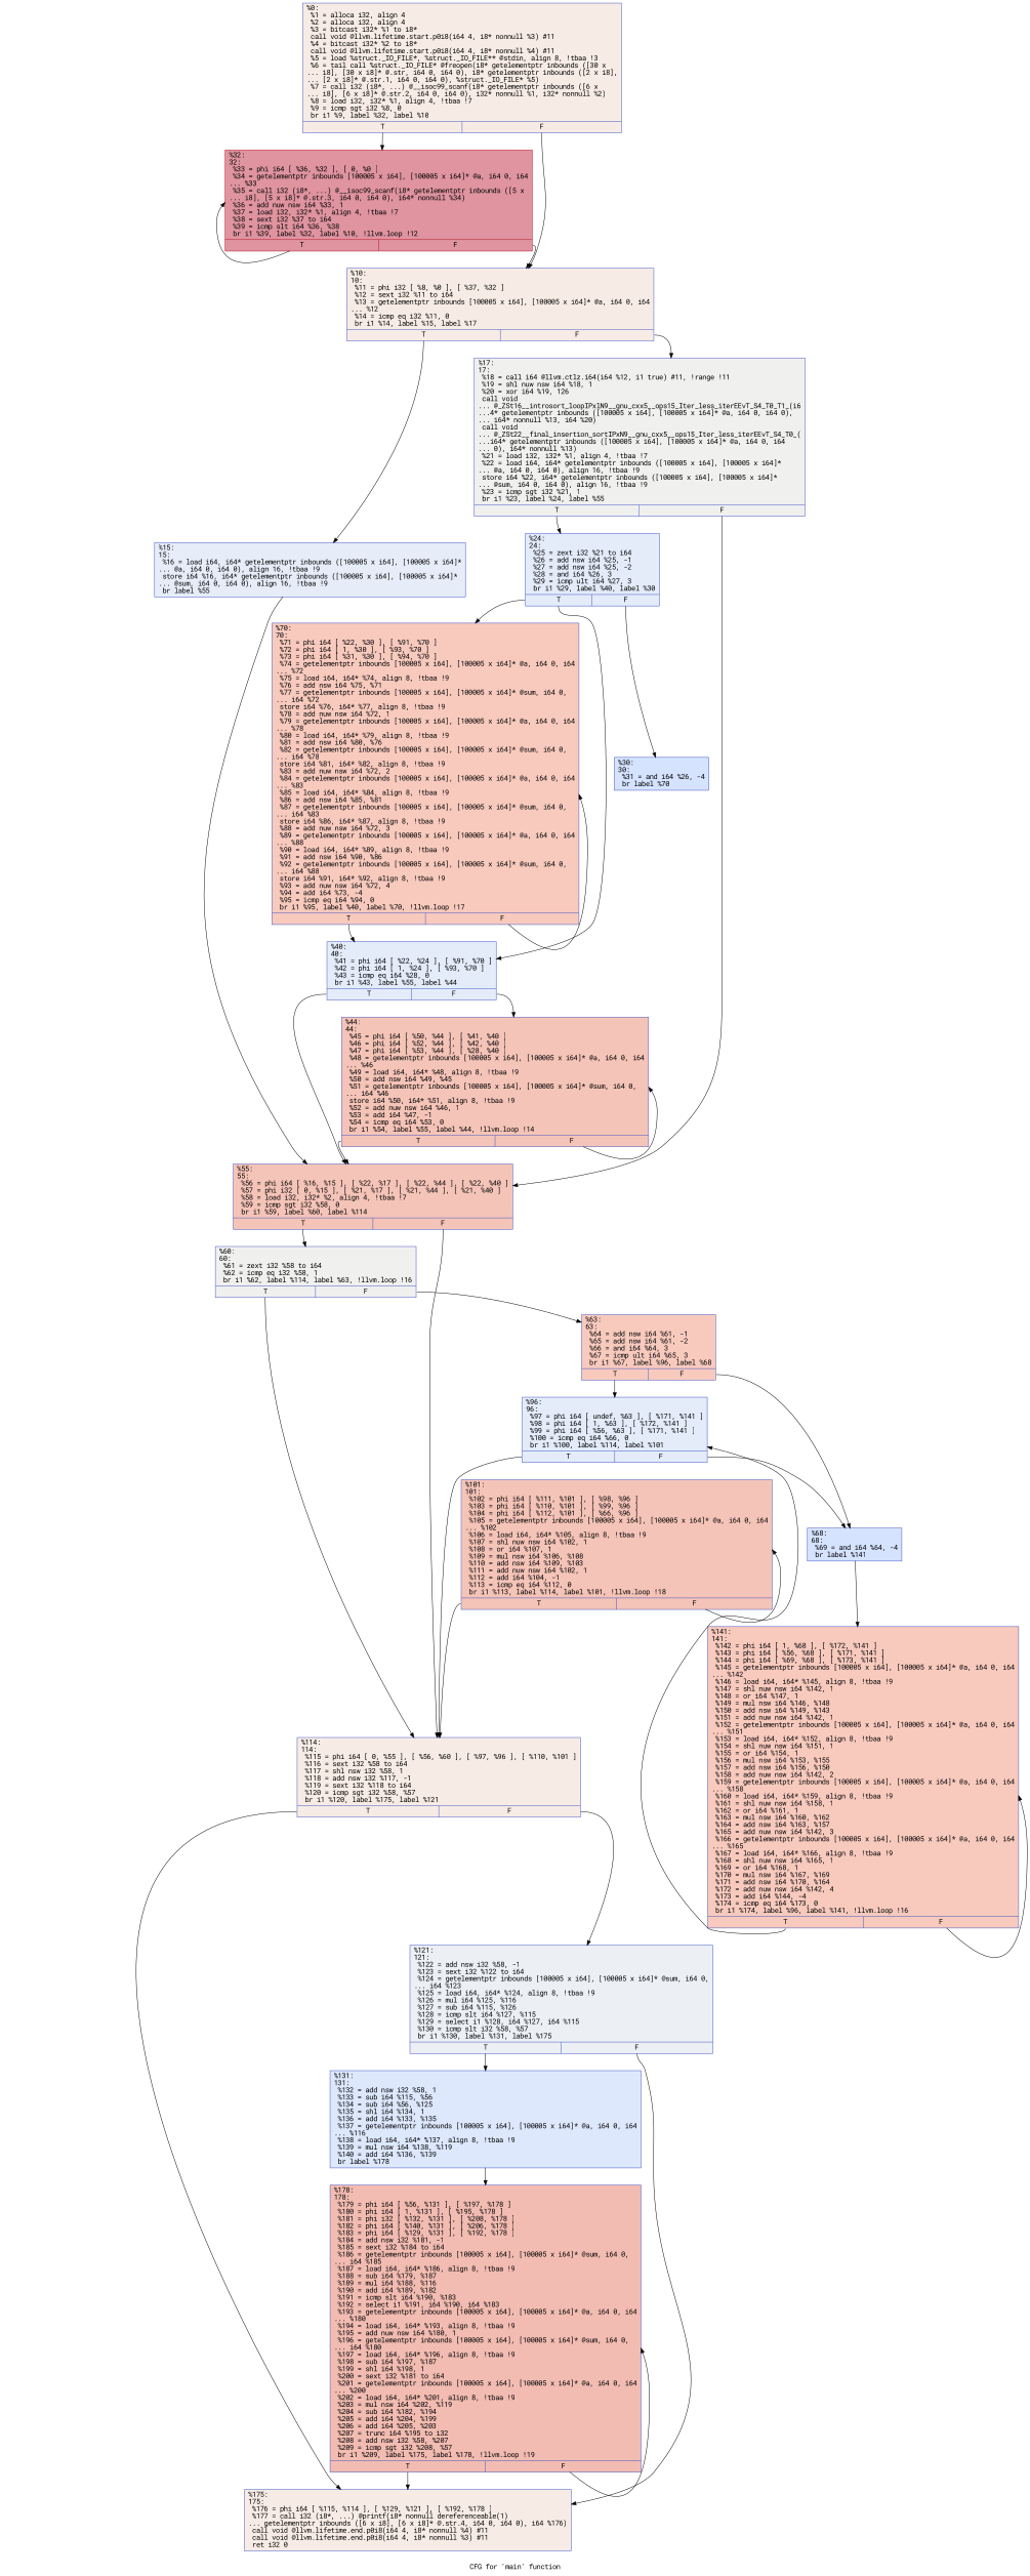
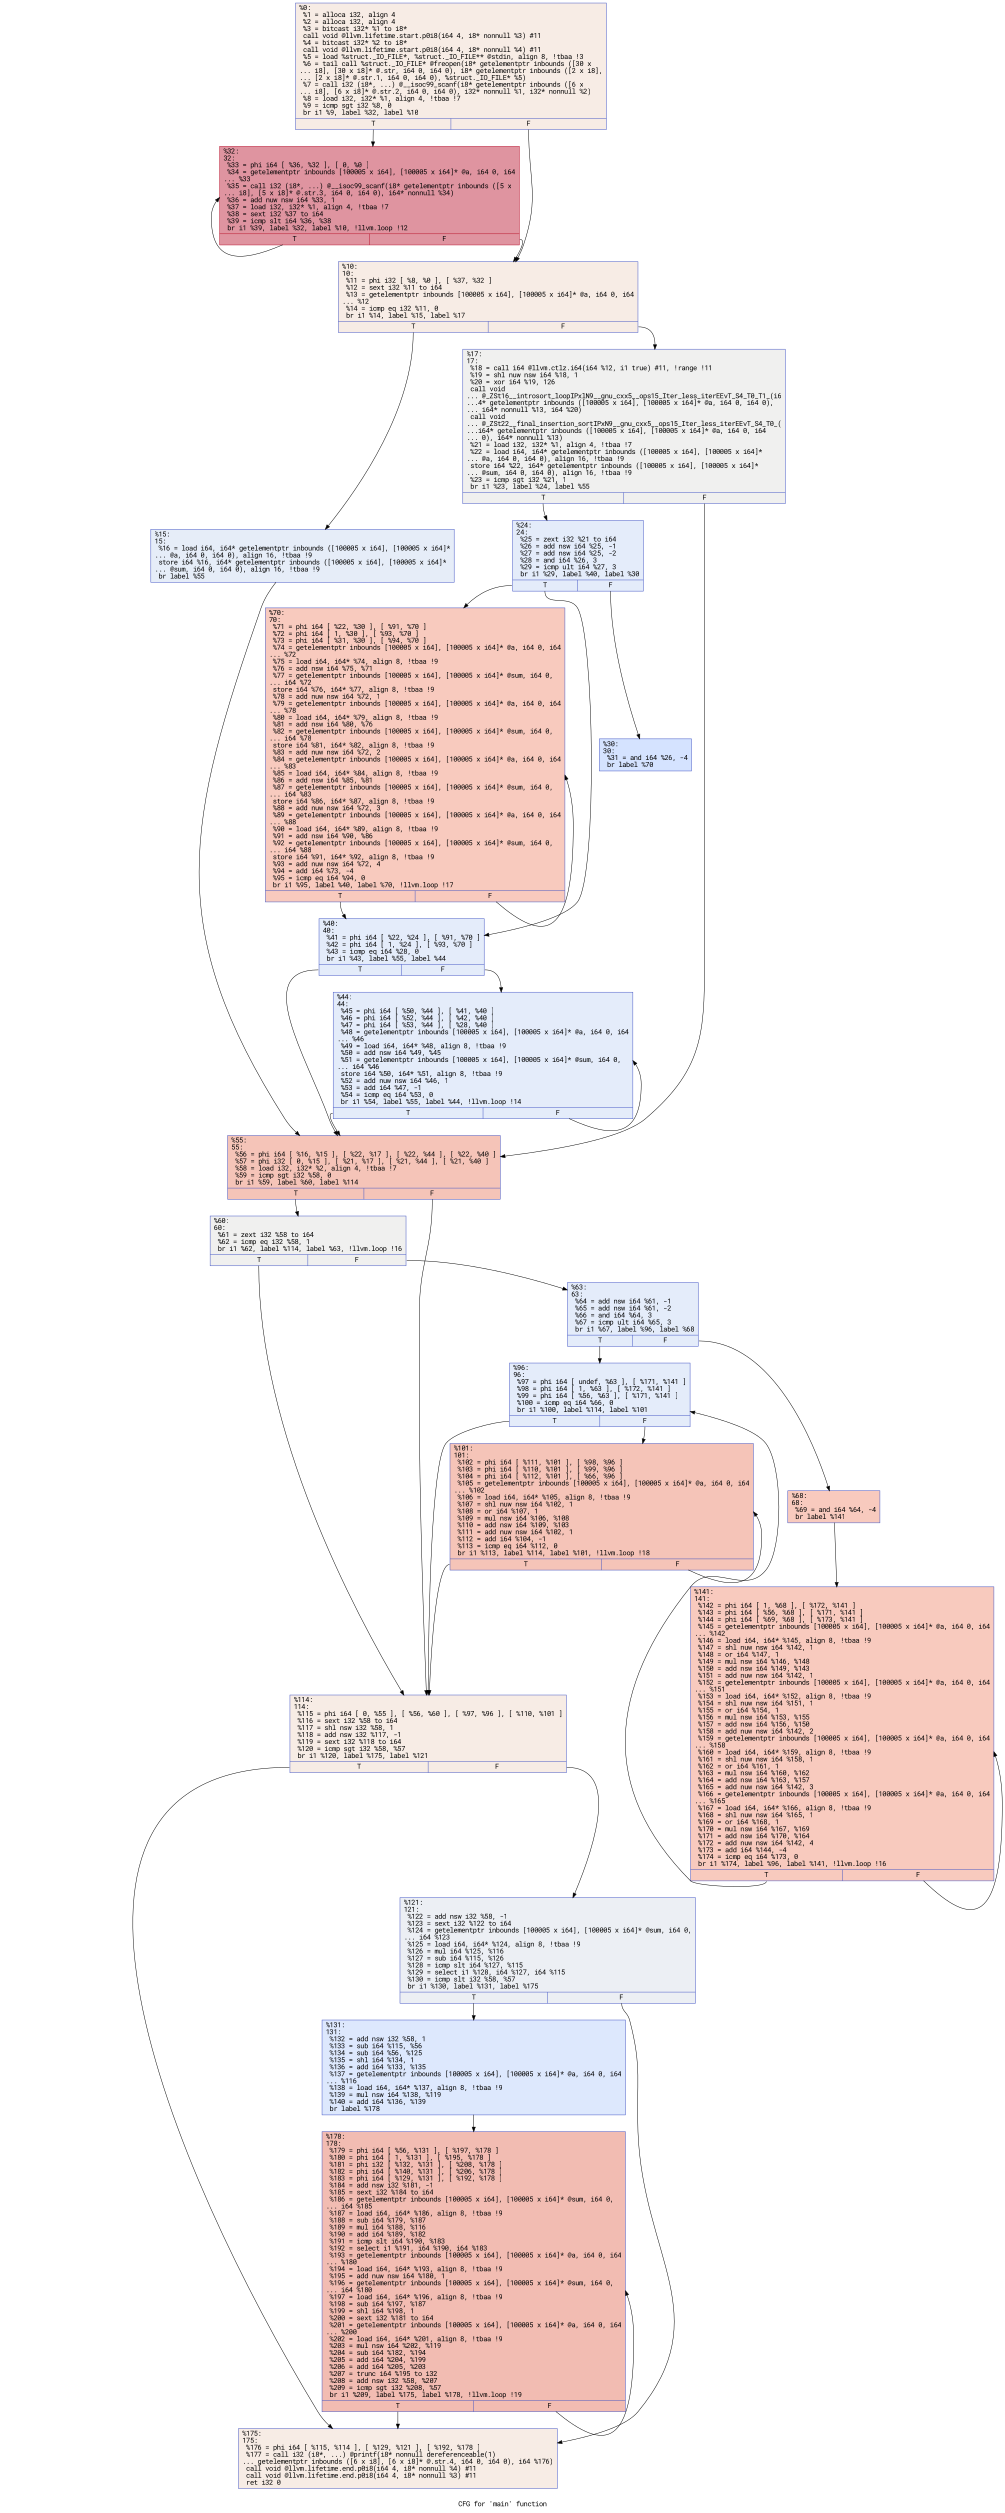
  digraph {
    fontname="Roboto Mono"
    label="CFG for 'main' function"
    node [color="#3d50c3ff" fillcolor="#ecd3c570" fontname="Roboto Mono" shape=record style=filled]
    edge [fontname="Roboto Mono" tailport=s0]
    n1 [label="{%0:\l  %1 = alloca i32, align 4\l  %2 = alloca i32, align 4\l  %3 = bitcast i32* %1 to i8*\l  call void @llvm.lifetime.start.p0i8(i64 4, i8* nonnull %3) #11\l  %4 = bitcast i32* %2 to i8*\l  call void @llvm.lifetime.start.p0i8(i64 4, i8* nonnull %4) #11\l  %5 = load %struct._IO_FILE*, %struct._IO_FILE** @stdin, align 8, !tbaa !3\l  %6 = tail call %struct._IO_FILE* @freopen(i8* getelementptr inbounds ([30 x\l... i8], [30 x i8]* @.str, i64 0, i64 0), i8* getelementptr inbounds ([2 x i8],\l... [2 x i8]* @.str.1, i64 0, i64 0), %struct._IO_FILE* %5)\l  %7 = call i32 (i8*, ...) @__isoc99_scanf(i8* getelementptr inbounds ([6 x\l... i8], [6 x i8]* @.str.2, i64 0, i64 0), i32* nonnull %1, i32* nonnull %2)\l  %8 = load i32, i32* %1, align 4, !tbaa !7\l  %9 = icmp sgt i32 %8, 0\l  br i1 %9, label %32, label %10\l|{<s0>T|<s1>F}}"]
    n2 [color="#b70d28ff" fillcolor="#b70d2870" label="{%32:\l32:                                               \l  %33 = phi i64 [ %36, %32 ], [ 0, %0 ]\l  %34 = getelementptr inbounds [100005 x i64], [100005 x i64]* @a, i64 0, i64\l... %33\l  %35 = call i32 (i8*, ...) @__isoc99_scanf(i8* getelementptr inbounds ([5 x\l... i8], [5 x i8]* @.str.3, i64 0, i64 0), i64* nonnull %34)\l  %36 = add nuw nsw i64 %33, 1\l  %37 = load i32, i32* %1, align 4, !tbaa !7\l  %38 = sext i32 %37 to i64\l  %39 = icmp slt i64 %36, %38\l  br i1 %39, label %32, label %10, !llvm.loop !12\l|{<s0>T|<s1>F}}"]
    n3 [label="{%10:\l10:                                               \l  %11 = phi i32 [ %8, %0 ], [ %37, %32 ]\l  %12 = sext i32 %11 to i64\l  %13 = getelementptr inbounds [100005 x i64], [100005 x i64]* @a, i64 0, i64\l... %12\l  %14 = icmp eq i32 %11, 0\l  br i1 %14, label %15, label %17\l|{<s0>T|<s1>F}}"]
    n4 [fillcolor="#c7d7f070" label="{%15:\l15:                                               \l  %16 = load i64, i64* getelementptr inbounds ([100005 x i64], [100005 x i64]*\l... @a, i64 0, i64 0), align 16, !tbaa !9\l  store i64 %16, i64* getelementptr inbounds ([100005 x i64], [100005 x i64]*\l... @sum, i64 0, i64 0), align 16, !tbaa !9\l  br label %55\l}"]
    n5 [fillcolor="#dedcdb70" label="{%17:\l17:                                               \l  %18 = call i64 @llvm.ctlz.i64(i64 %12, i1 true) #11, !range !11\l  %19 = shl nuw nsw i64 %18, 1\l  %20 = xor i64 %19, 126\l  call void\l... @_ZSt16__introsort_loopIPxlN9__gnu_cxx5__ops15_Iter_less_iterEEvT_S4_T0_T1_(i6\l...4* getelementptr inbounds ([100005 x i64], [100005 x i64]* @a, i64 0, i64 0),\l... i64* nonnull %13, i64 %20)\l  call void\l... @_ZSt22__final_insertion_sortIPxN9__gnu_cxx5__ops15_Iter_less_iterEEvT_S4_T0_(\l...i64* getelementptr inbounds ([100005 x i64], [100005 x i64]* @a, i64 0, i64\l... 0), i64* nonnull %13)\l  %21 = load i32, i32* %1, align 4, !tbaa !7\l  %22 = load i64, i64* getelementptr inbounds ([100005 x i64], [100005 x i64]*\l... @a, i64 0, i64 0), align 16, !tbaa !9\l  store i64 %22, i64* getelementptr inbounds ([100005 x i64], [100005 x i64]*\l... @sum, i64 0, i64 0), align 16, !tbaa !9\l  %23 = icmp sgt i32 %21, 1\l  br i1 %23, label %24, label %55\l|{<s0>T|<s1>F}}"]
    n6 [fillcolor="#e97a5f70" label="{%55:\l55:                                               \l  %56 = phi i64 [ %16, %15 ], [ %22, %17 ], [ %22, %44 ], [ %22, %40 ]\l  %57 = phi i32 [ 0, %15 ], [ %21, %17 ], [ %21, %44 ], [ %21, %40 ]\l  %58 = load i32, i32* %2, align 4, !tbaa !7\l  %59 = icmp sgt i32 %58, 0\l  br i1 %59, label %60, label %114\l|{<s0>T|<s1>F}}"]
    n7 [fillcolor="#c1d4f470" label="{%24:\l24:                                               \l  %25 = zext i32 %21 to i64\l  %26 = add nsw i64 %25, -1\l  %27 = add nsw i64 %25, -2\l  %28 = and i64 %26, 3\l  %29 = icmp ult i64 %27, 3\l  br i1 %29, label %40, label %30\l|{<s0>T|<s1>F}}"]
    n8 [fillcolor="#dedcdb70" label="{%60:\l60:                                               \l  %61 = zext i32 %58 to i64\l  %62 = icmp eq i32 %58, 1\l  br i1 %62, label %114, label %63, !llvm.loop !16\l|{<s0>T|<s1>F}}"]
    n9 [label="{%114:\l114:                                              \l  %115 = phi i64 [ 0, %55 ], [ %56, %60 ], [ %97, %96 ], [ %110, %101 ]\l  %116 = sext i32 %58 to i64\l  %117 = shl nsw i32 %58, 1\l  %118 = add nsw i32 %117, -1\l  %119 = sext i32 %118 to i64\l  %120 = icmp sgt i32 %58, %57\l  br i1 %120, label %175, label %121\l|{<s0>T|<s1>F}}"]
    n10 [fillcolor="#c1d4f470" label="{%40:\l40:                                               \l  %41 = phi i64 [ %22, %24 ], [ %91, %70 ]\l  %42 = phi i64 [ 1, %24 ], [ %93, %70 ]\l  %43 = icmp eq i64 %28, 0\l  br i1 %43, label %55, label %44\l|{<s0>T|<s1>F}}"]
    n11 [fillcolor="#a1c0ff70" label="{%30:\l30:                                               \l  %31 = and i64 %26, -4\l  br label %70\l}"]
    n12 [fillcolor="#ef886b70" label="{%70:\l70:                                               \l  %71 = phi i64 [ %22, %30 ], [ %91, %70 ]\l  %72 = phi i64 [ 1, %30 ], [ %93, %70 ]\l  %73 = phi i64 [ %31, %30 ], [ %94, %70 ]\l  %74 = getelementptr inbounds [100005 x i64], [100005 x i64]* @a, i64 0, i64\l... %72\l  %75 = load i64, i64* %74, align 8, !tbaa !9\l  %76 = add nsw i64 %75, %71\l  %77 = getelementptr inbounds [100005 x i64], [100005 x i64]* @sum, i64 0,\l... i64 %72\l  store i64 %76, i64* %77, align 8, !tbaa !9\l  %78 = add nuw nsw i64 %72, 1\l  %79 = getelementptr inbounds [100005 x i64], [100005 x i64]* @a, i64 0, i64\l... %78\l  %80 = load i64, i64* %79, align 8, !tbaa !9\l  %81 = add nsw i64 %80, %76\l  %82 = getelementptr inbounds [100005 x i64], [100005 x i64]* @sum, i64 0,\l... i64 %78\l  store i64 %81, i64* %82, align 8, !tbaa !9\l  %83 = add nuw nsw i64 %72, 2\l  %84 = getelementptr inbounds [100005 x i64], [100005 x i64]* @a, i64 0, i64\l... %83\l  %85 = load i64, i64* %84, align 8, !tbaa !9\l  %86 = add nsw i64 %85, %81\l  %87 = getelementptr inbounds [100005 x i64], [100005 x i64]* @sum, i64 0,\l... i64 %83\l  store i64 %86, i64* %87, align 8, !tbaa !9\l  %88 = add nuw nsw i64 %72, 3\l  %89 = getelementptr inbounds [100005 x i64], [100005 x i64]* @a, i64 0, i64\l... %88\l  %90 = load i64, i64* %89, align 8, !tbaa !9\l  %91 = add nsw i64 %90, %86\l  %92 = getelementptr inbounds [100005 x i64], [100005 x i64]* @sum, i64 0,\l... i64 %88\l  store i64 %91, i64* %92, align 8, !tbaa !9\l  %93 = add nuw nsw i64 %72, 4\l  %94 = add i64 %73, -4\l  %95 = icmp eq i64 %94, 0\l  br i1 %95, label %40, label %70, !llvm.loop !17\l|{<s0>T|<s1>F}}"]
-   n13 [fillcolor="#ef886b70" label="{%63:\l63:                                               \l  %64 = add nsw i64 %61, -1\l  %65 = add nsw i64 %61, -2\l  %66 = and i64 %64, 3\l  %67 = icmp ult i64 %65, 3\l  br i1 %67, label %96, label %68\l|{<s0>T|<s1>F}}"]
+   n13 [fillcolor="#c1d4f470" label="{%63:\l63:                                               \l  %64 = add nsw i64 %61, -1\l  %65 = add nsw i64 %61, -2\l  %66 = and i64 %64, 3\l  %67 = icmp ult i64 %65, 3\l  br i1 %67, label %96, label %68\l|{<s0>T|<s1>F}}"]
    n14 [label="{%175:\l175:                                              \l  %176 = phi i64 [ %115, %114 ], [ %129, %121 ], [ %192, %178 ]\l  %177 = call i32 (i8*, ...) @printf(i8* nonnull dereferenceable(1)\l... getelementptr inbounds ([6 x i8], [6 x i8]* @.str.4, i64 0, i64 0), i64 %176)\l  call void @llvm.lifetime.end.p0i8(i64 4, i8* nonnull %4) #11\l  call void @llvm.lifetime.end.p0i8(i64 4, i8* nonnull %3) #11\l  ret i32 0\l}"]
    n15 [fillcolor="#d4dbe670" label="{%121:\l121:                                              \l  %122 = add nsw i32 %58, -1\l  %123 = sext i32 %122 to i64\l  %124 = getelementptr inbounds [100005 x i64], [100005 x i64]* @sum, i64 0,\l... i64 %123\l  %125 = load i64, i64* %124, align 8, !tbaa !9\l  %126 = mul i64 %125, %116\l  %127 = sub i64 %115, %126\l  %128 = icmp slt i64 %127, %115\l  %129 = select i1 %128, i64 %127, i64 %115\l  %130 = icmp slt i32 %58, %57\l  br i1 %130, label %131, label %175\l|{<s0>T|<s1>F}}"]
-   n16 [fillcolor="#e97a5f70" label="{%44:\l44:                                               \l  %45 = phi i64 [ %50, %44 ], [ %41, %40 ]\l  %46 = phi i64 [ %52, %44 ], [ %42, %40 ]\l  %47 = phi i64 [ %53, %44 ], [ %28, %40 ]\l  %48 = getelementptr inbounds [100005 x i64], [100005 x i64]* @a, i64 0, i64\l... %46\l  %49 = load i64, i64* %48, align 8, !tbaa !9\l  %50 = add nsw i64 %49, %45\l  %51 = getelementptr inbounds [100005 x i64], [100005 x i64]* @sum, i64 0,\l... i64 %46\l  store i64 %50, i64* %51, align 8, !tbaa !9\l  %52 = add nuw nsw i64 %46, 1\l  %53 = add i64 %47, -1\l  %54 = icmp eq i64 %53, 0\l  br i1 %54, label %55, label %44, !llvm.loop !14\l|{<s0>T|<s1>F}}"]
+   n16 [fillcolor="#c1d4f470" label="{%44:\l44:                                               \l  %45 = phi i64 [ %50, %44 ], [ %41, %40 ]\l  %46 = phi i64 [ %52, %44 ], [ %42, %40 ]\l  %47 = phi i64 [ %53, %44 ], [ %28, %40 ]\l  %48 = getelementptr inbounds [100005 x i64], [100005 x i64]* @a, i64 0, i64\l... %46\l  %49 = load i64, i64* %48, align 8, !tbaa !9\l  %50 = add nsw i64 %49, %45\l  %51 = getelementptr inbounds [100005 x i64], [100005 x i64]* @sum, i64 0,\l... i64 %46\l  store i64 %50, i64* %51, align 8, !tbaa !9\l  %52 = add nuw nsw i64 %46, 1\l  %53 = add i64 %47, -1\l  %54 = icmp eq i64 %53, 0\l  br i1 %54, label %55, label %44, !llvm.loop !14\l|{<s0>T|<s1>F}}"]
    n17 [fillcolor="#c1d4f470" label="{%96:\l96:                                               \l  %97 = phi i64 [ undef, %63 ], [ %171, %141 ]\l  %98 = phi i64 [ 1, %63 ], [ %172, %141 ]\l  %99 = phi i64 [ %56, %63 ], [ %171, %141 ]\l  %100 = icmp eq i64 %66, 0\l  br i1 %100, label %114, label %101\l|{<s0>T|<s1>F}}"]
-   n18 [fillcolor="#a1c0ff70" label="{%68:\l68:                                               \l  %69 = and i64 %64, -4\l  br label %141\l}"]
+   n18 [fillcolor="#ef886b70" label="{%68:\l68:                                               \l  %69 = and i64 %64, -4\l  br label %141\l}"]
    n19 [fillcolor="#b2ccfb70" label="{%131:\l131:                                              \l  %132 = add nsw i32 %58, 1\l  %133 = sub i64 %115, %56\l  %134 = sub i64 %56, %125\l  %135 = shl i64 %134, 1\l  %136 = add i64 %133, %135\l  %137 = getelementptr inbounds [100005 x i64], [100005 x i64]* @a, i64 0, i64\l... %116\l  %138 = load i64, i64* %137, align 8, !tbaa !9\l  %139 = mul nsw i64 %138, %119\l  %140 = add i64 %136, %139\l  br label %178\l}"]
    n20 [fillcolor="#e97a5f70" label="{%101:\l101:                                              \l  %102 = phi i64 [ %111, %101 ], [ %98, %96 ]\l  %103 = phi i64 [ %110, %101 ], [ %99, %96 ]\l  %104 = phi i64 [ %112, %101 ], [ %66, %96 ]\l  %105 = getelementptr inbounds [100005 x i64], [100005 x i64]* @a, i64 0, i64\l... %102\l  %106 = load i64, i64* %105, align 8, !tbaa !9\l  %107 = shl nuw nsw i64 %102, 1\l  %108 = or i64 %107, 1\l  %109 = mul nsw i64 %106, %108\l  %110 = add nsw i64 %109, %103\l  %111 = add nuw nsw i64 %102, 1\l  %112 = add i64 %104, -1\l  %113 = icmp eq i64 %112, 0\l  br i1 %113, label %114, label %101, !llvm.loop !18\l|{<s0>T|<s1>F}}"]
    n21 [fillcolor="#ef886b70" label="{%141:\l141:                                              \l  %142 = phi i64 [ 1, %68 ], [ %172, %141 ]\l  %143 = phi i64 [ %56, %68 ], [ %171, %141 ]\l  %144 = phi i64 [ %69, %68 ], [ %173, %141 ]\l  %145 = getelementptr inbounds [100005 x i64], [100005 x i64]* @a, i64 0, i64\l... %142\l  %146 = load i64, i64* %145, align 8, !tbaa !9\l  %147 = shl nuw nsw i64 %142, 1\l  %148 = or i64 %147, 1\l  %149 = mul nsw i64 %146, %148\l  %150 = add nsw i64 %149, %143\l  %151 = add nuw nsw i64 %142, 1\l  %152 = getelementptr inbounds [100005 x i64], [100005 x i64]* @a, i64 0, i64\l... %151\l  %153 = load i64, i64* %152, align 8, !tbaa !9\l  %154 = shl nuw nsw i64 %151, 1\l  %155 = or i64 %154, 1\l  %156 = mul nsw i64 %153, %155\l  %157 = add nsw i64 %156, %150\l  %158 = add nuw nsw i64 %142, 2\l  %159 = getelementptr inbounds [100005 x i64], [100005 x i64]* @a, i64 0, i64\l... %158\l  %160 = load i64, i64* %159, align 8, !tbaa !9\l  %161 = shl nuw nsw i64 %158, 1\l  %162 = or i64 %161, 1\l  %163 = mul nsw i64 %160, %162\l  %164 = add nsw i64 %163, %157\l  %165 = add nuw nsw i64 %142, 3\l  %166 = getelementptr inbounds [100005 x i64], [100005 x i64]* @a, i64 0, i64\l... %165\l  %167 = load i64, i64* %166, align 8, !tbaa !9\l  %168 = shl nuw nsw i64 %165, 1\l  %169 = or i64 %168, 1\l  %170 = mul nsw i64 %167, %169\l  %171 = add nsw i64 %170, %164\l  %172 = add nuw nsw i64 %142, 4\l  %173 = add i64 %144, -4\l  %174 = icmp eq i64 %173, 0\l  br i1 %174, label %96, label %141, !llvm.loop !16\l|{<s0>T|<s1>F}}"]
    n22 [fillcolor="#e1675170" label="{%178:\l178:                                              \l  %179 = phi i64 [ %56, %131 ], [ %197, %178 ]\l  %180 = phi i64 [ 1, %131 ], [ %195, %178 ]\l  %181 = phi i32 [ %132, %131 ], [ %208, %178 ]\l  %182 = phi i64 [ %140, %131 ], [ %206, %178 ]\l  %183 = phi i64 [ %129, %131 ], [ %192, %178 ]\l  %184 = add nsw i32 %181, -1\l  %185 = sext i32 %184 to i64\l  %186 = getelementptr inbounds [100005 x i64], [100005 x i64]* @sum, i64 0,\l... i64 %185\l  %187 = load i64, i64* %186, align 8, !tbaa !9\l  %188 = sub i64 %179, %187\l  %189 = mul i64 %188, %116\l  %190 = add i64 %189, %182\l  %191 = icmp slt i64 %190, %183\l  %192 = select i1 %191, i64 %190, i64 %183\l  %193 = getelementptr inbounds [100005 x i64], [100005 x i64]* @a, i64 0, i64\l... %180\l  %194 = load i64, i64* %193, align 8, !tbaa !9\l  %195 = add nuw nsw i64 %180, 1\l  %196 = getelementptr inbounds [100005 x i64], [100005 x i64]* @sum, i64 0,\l... i64 %180\l  %197 = load i64, i64* %196, align 8, !tbaa !9\l  %198 = sub i64 %197, %187\l  %199 = shl i64 %198, 1\l  %200 = sext i32 %181 to i64\l  %201 = getelementptr inbounds [100005 x i64], [100005 x i64]* @a, i64 0, i64\l... %200\l  %202 = load i64, i64* %201, align 8, !tbaa !9\l  %203 = mul nsw i64 %202, %119\l  %204 = sub i64 %182, %194\l  %205 = add i64 %204, %199\l  %206 = add i64 %205, %203\l  %207 = trunc i64 %195 to i32\l  %208 = add nsw i32 %58, %207\l  %209 = icmp sgt i32 %208, %57\l  br i1 %209, label %175, label %178, !llvm.loop !19\l|{<s0>T|<s1>F}}"]
    n1 -> n2
    n1 -> n3 [tailport=s1]
    n2 -> n2
    n2 -> n3 [tailport=s1]
    n3 -> n4
    n3 -> n5 [tailport=s1]
    n4 -> n6
    n5 -> n6 [tailport=s1]
    n5 -> n7
    n6 -> n8
    n6 -> n9 [tailport=s1]
    n7 -> n10
    n7 -> n11 [tailport=s1]
    n7 -> n12
    n8 -> n9
    n8 -> n13 [tailport=s1]
    n9 -> n14
    n9 -> n15 [tailport=s1]
    n10 -> n6
    n10 -> n16 [tailport=s1]
    n12 -> n10
    n12 -> n12 [tailport=s1]
    n13 -> n17
    n13 -> n18 [tailport=s1]
    n15 -> n14 [tailport=s1]
    n15 -> n19
    n16 -> n6
    n16 -> n16 [tailport=s1]
    n17 -> n9
-   n17 -> n18 [tailport=s1]
+   n17 -> n20 [tailport=s1]
    n18 -> n21
    n19 -> n22
    n20 -> n9
    n20 -> n20 [tailport=s1]
    n21 -> n17
    n21 -> n21 [tailport=s1]
    n22 -> n14
    n22 -> n22 [tailport=s1]
  }
